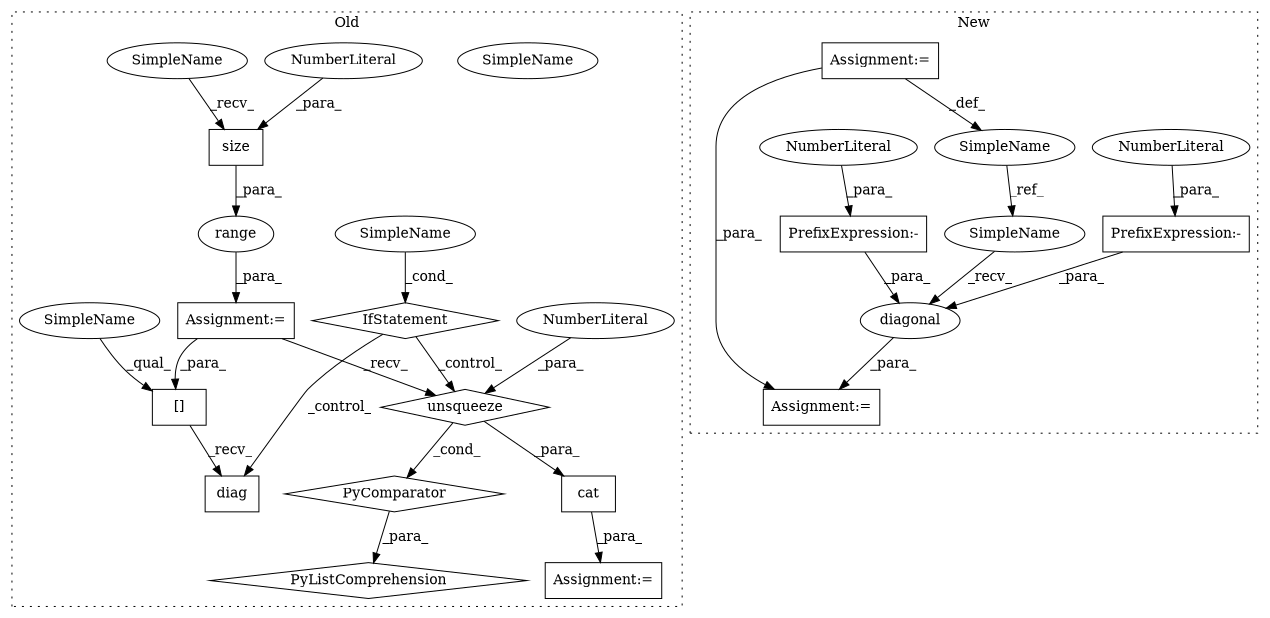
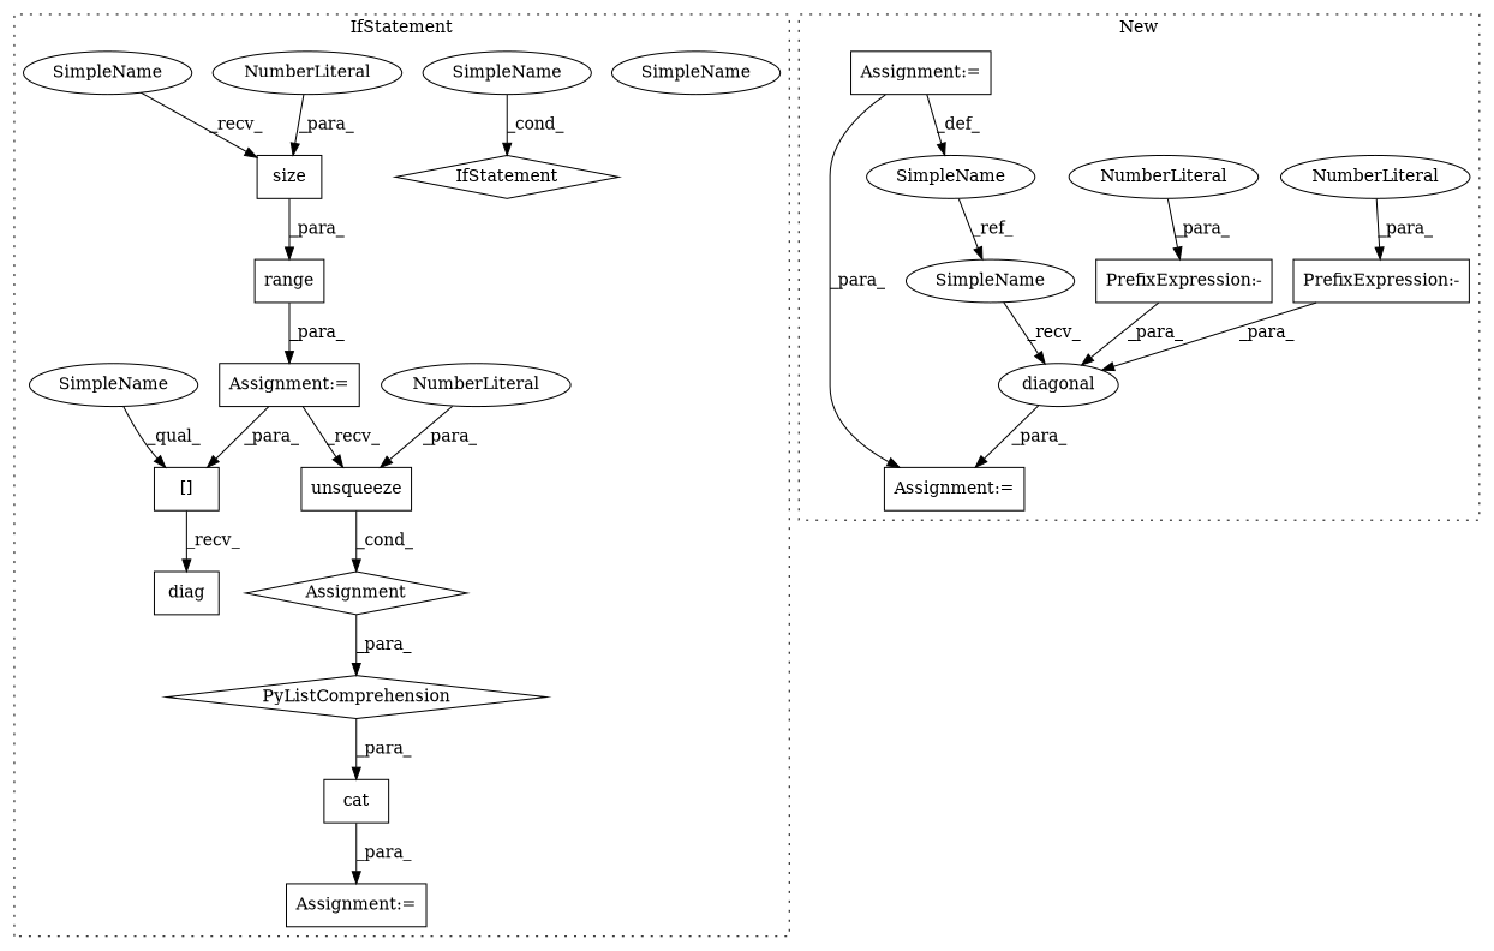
  digraph {
    node [a=32 l=1 s=3602 shape=box]
    n1 [a=2 l="7,1" label="[]" s="3515,3523"]
    n2 [l=6 label=diag s=3525]
-   n3 [l="10,1" label=unsqueeze s="3532,3543" shape=diamond]
+   n3 [l="10,1" label=unsqueeze s="3532,3543"]
    n4 [a=34 label=NumberLiteral s=3542 shape=ellipse]
    n5 [a=42 l=5 label=SimpleName s=3634 shape=ellipse]
    n6 [a=109 l=132 label=PyListComprehension s=3515 shape=diamond]
-   n7 [a=113 l=37 label=PyComparator shape=diamond]
+   n7 [a=113 l=37 label=Assignment shape=diamond]
    n8 [l="15,-5" label=cat s="3500,3647"]
    n9 [a=25 l=37 label=IfStatement shape=diamond]
    n10 [a=7 label="Assignment:=" s=3493]
    n11 [l="5,1" label=size s="3622,3628"]
    n12 [a=34 label=NumberLiteral s=3627 shape=ellipse]
-   n13 [l="6,1" label=range s="3609,3629" shape=ellipse]
+   n13 [l="6,1" label=range s="3609,3629"]
    n14 [a=7 l=37 label="Assignment:="]
    n15 [a=42 l=5 label=SimpleName s=3634 shape=ellipse]
    n16 [a=42 l=6 label=SimpleName s=3515 shape=ellipse]
    n17 [a=42 l=6 label=SimpleName s=3615 shape=ellipse]
    n18 [l="9,1" label=diagonal s="3583,3597" shape=ellipse]
    n19 [a=7 label="Assignment:=" s=3575]
    n20 [a=38 label="PrefixExpression:-" s=3595]
    n21 [a=34 label=NumberLiteral s=3596 shape=ellipse]
    n22 [a=38 label="PrefixExpression:-" s=3592]
    n23 [a=34 label=NumberLiteral s=3593 shape=ellipse]
    n24 [a=42 l=6 label=SimpleName s=3238 shape=ellipse]
    n25 [a=7 label="Assignment:=" s=3086]
    n26 [a=42 l=6 label=SimpleName s=3576 shape=ellipse]
    subgraph cluster_1 {
-     label=Old
+     label=IfStatement
      style=dotted
      n1
      n2
      n3
      n4
      n5
      n6
      n7
      n8
      n9
      n10
      n11
      n12
      n13
      n14
      n15
      n16
      n17
    }
    subgraph cluster_2 {
      label=New
      style=dotted
      n18
      n19
      n20
      n21
      n22
      n23
      n24
      n25
      n26
    }
    n1 -> n2 [label=_recv_]
    n3 -> n7 [label=_cond_]
    n4 -> n3 [label=_para_]
-   n3 -> n8 [label=_para_]
+   n6 -> n8 [label=_para_]
    n7 -> n6 [label=_para_]
    n8 -> n10 [label=_para_]
-   n9 -> n2 [label=_control_]
-   n9 -> n3 [label=_control_]
    n11 -> n13 [label=_para_]
    n12 -> n11 [label=_para_]
    n13 -> n14 [label=_para_]
    n14 -> n1 [label=_para_]
    n14 -> n3 [label=_recv_]
    n15 -> n9 [label=_cond_]
    n16 -> n1 [label=_qual_]
    n17 -> n11 [label=_recv_]
    n18 -> n19 [label=_para_]
    n20 -> n18 [label=_para_]
    n21 -> n20 [label=_para_]
    n22 -> n18 [label=_para_]
    n23 -> n22 [label=_para_]
    n24 -> n26 [label=_ref_]
    n25 -> n19 [label=_para_]
    n25 -> n24 [label=_def_]
    n26 -> n18 [label=_recv_]
  }
